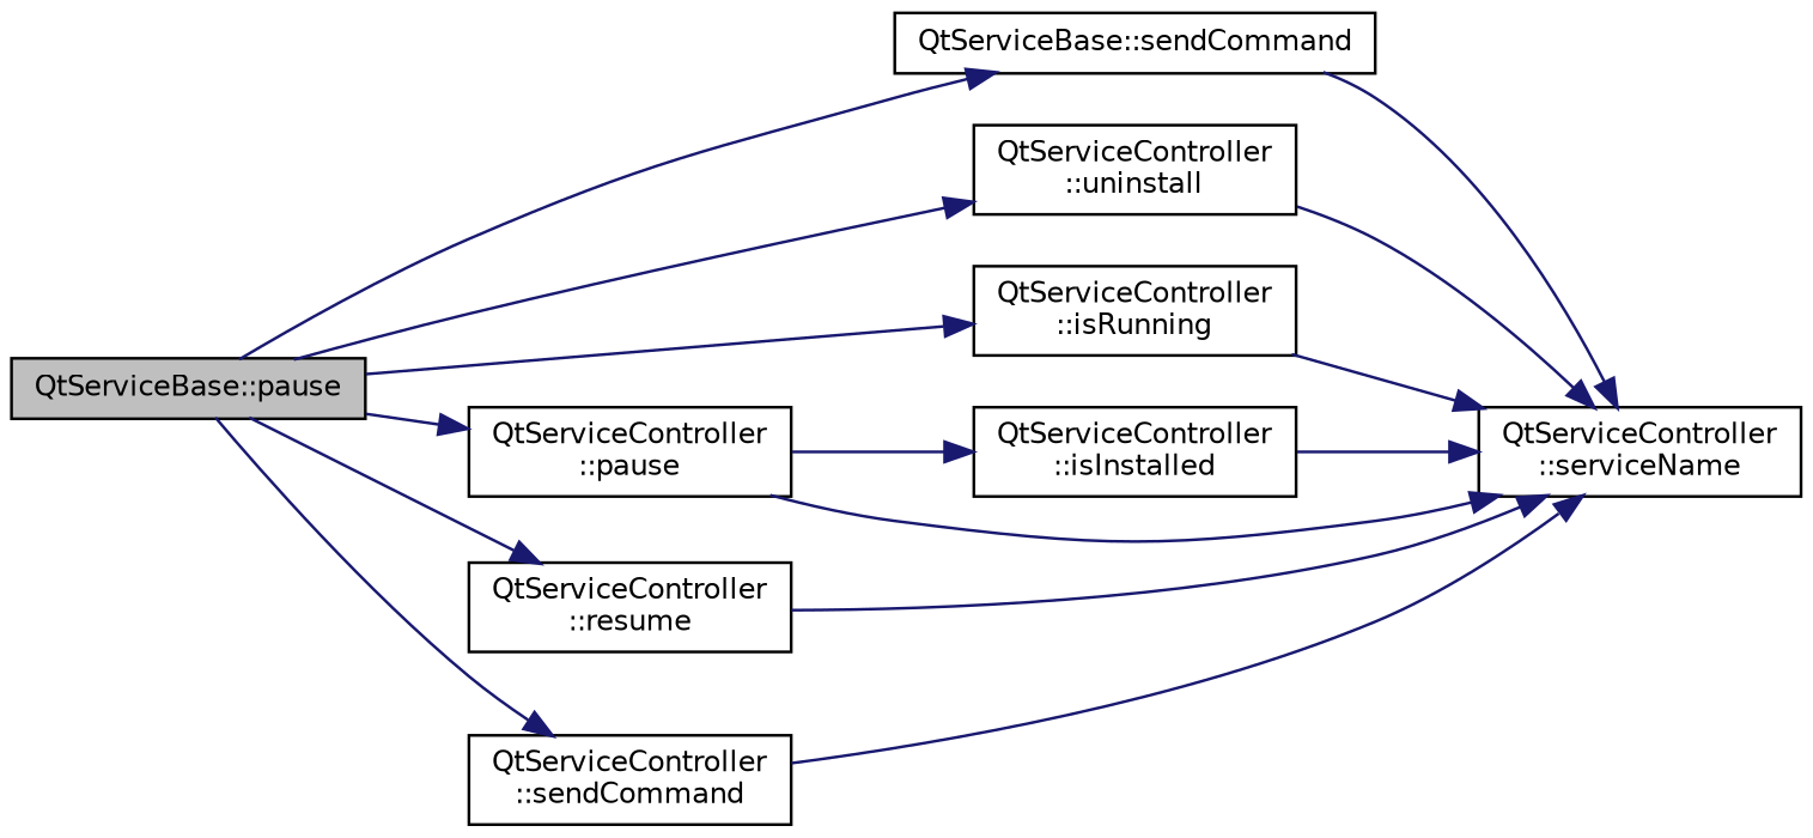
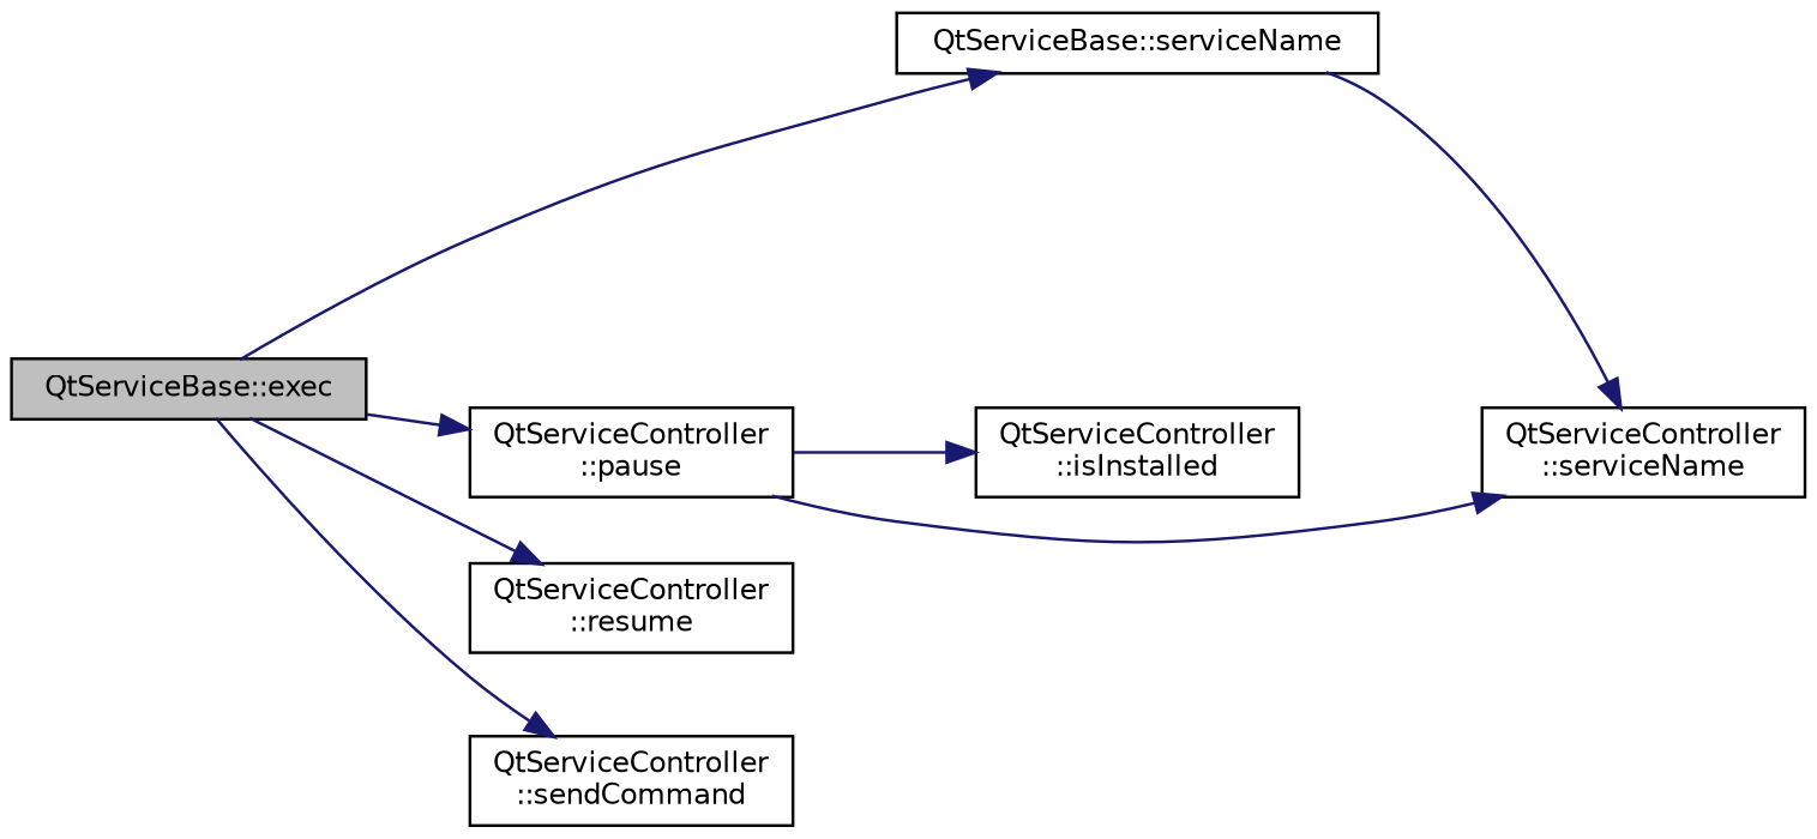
  digraph {
    rankdir=LR
    node [color=black fillcolor=white fontname=Helvetica fontsize=10 shape=record style=filled]
    edge [color=midnightblue fontname=Helvetica fontsize=10 labelfontname=Helvetica labelfontsize=10 style=solid]
-   n1 [fillcolor=grey75 fontcolor=black height=0.2 label="QtServiceBase::pause" width=0.4]
-   n2 [height=0.2 label="QtServiceBase::sendCommand" width=0.4]
-   n3 [height=0.2 label="QtServiceController\l::uninstall" width=0.4]
-   n4 [height=0.2 label="QtServiceController\l::isRunning" width=0.4]
+   n1 [fillcolor=grey75 fontcolor=black height=0.2 label="QtServiceBase::exec" width=0.4]
+   n2 [height=0.2 label="QtServiceBase::serviceName" width=0.4]
    n5 [height=0.2 label="QtServiceController\l::pause" width=0.4]
    n6 [height=0.2 label="QtServiceController\l::resume" width=0.4]
    n7 [height=0.2 label="QtServiceController\l::sendCommand" width=0.4]
    n8 [height=0.2 label="QtServiceController\l::isInstalled" width=0.4]
    n9 [height=0.2 label="QtServiceController\l::serviceName" width=0.4]
    n1 -> n2
-   n1 -> n3
-   n1 -> n4
    n1 -> n5
    n1 -> n6
    n1 -> n7
    n2 -> n9
-   n3 -> n9
-   n4 -> n9
    n5 -> n8
    n5 -> n9
-   n6 -> n9
-   n7 -> n9
-   n8 -> n9
  }
